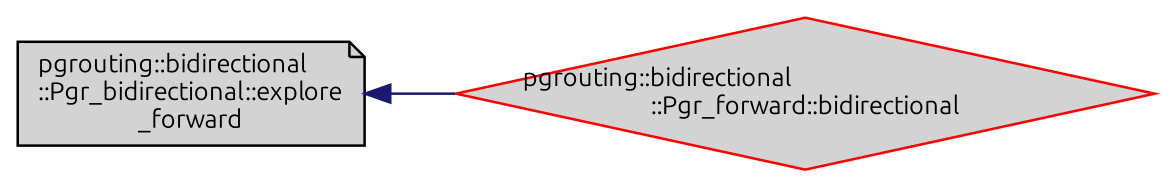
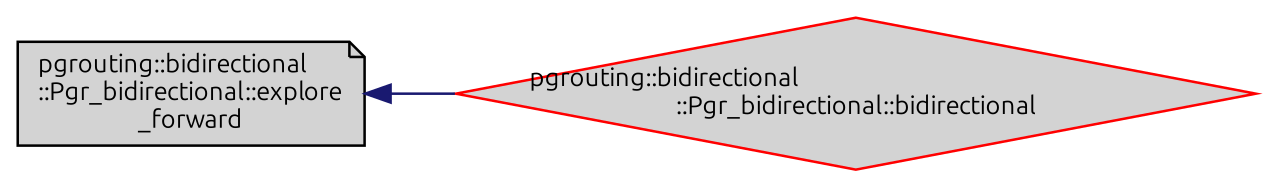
  digraph {
    rankdir=LR
    fontname=Ubuntu
    node [fillcolor=lightgrey fontname=Ubuntu fontsize=10 style=filled]
    n1 [color=black fontcolor=black height=0.2 label="pgrouting::bidirectional\l::Pgr_bidirectional::explore\l_forward" shape=note width=0.4]
-   n2 [color=red height=0.2 label="pgrouting::bidirectional\l::Pgr_forward::bidirectional" shape=diamond width=0.4]
+   n2 [color=red height=0.2 label="pgrouting::bidirectional\l::Pgr_bidirectional::bidirectional" shape=diamond width=0.4]
    n1 -> n2 [color=midnightblue dir=back fontname=Ubuntu fontsize=10 labelfontname=Helvetica labelfontsize=10 style=solid]
  }
